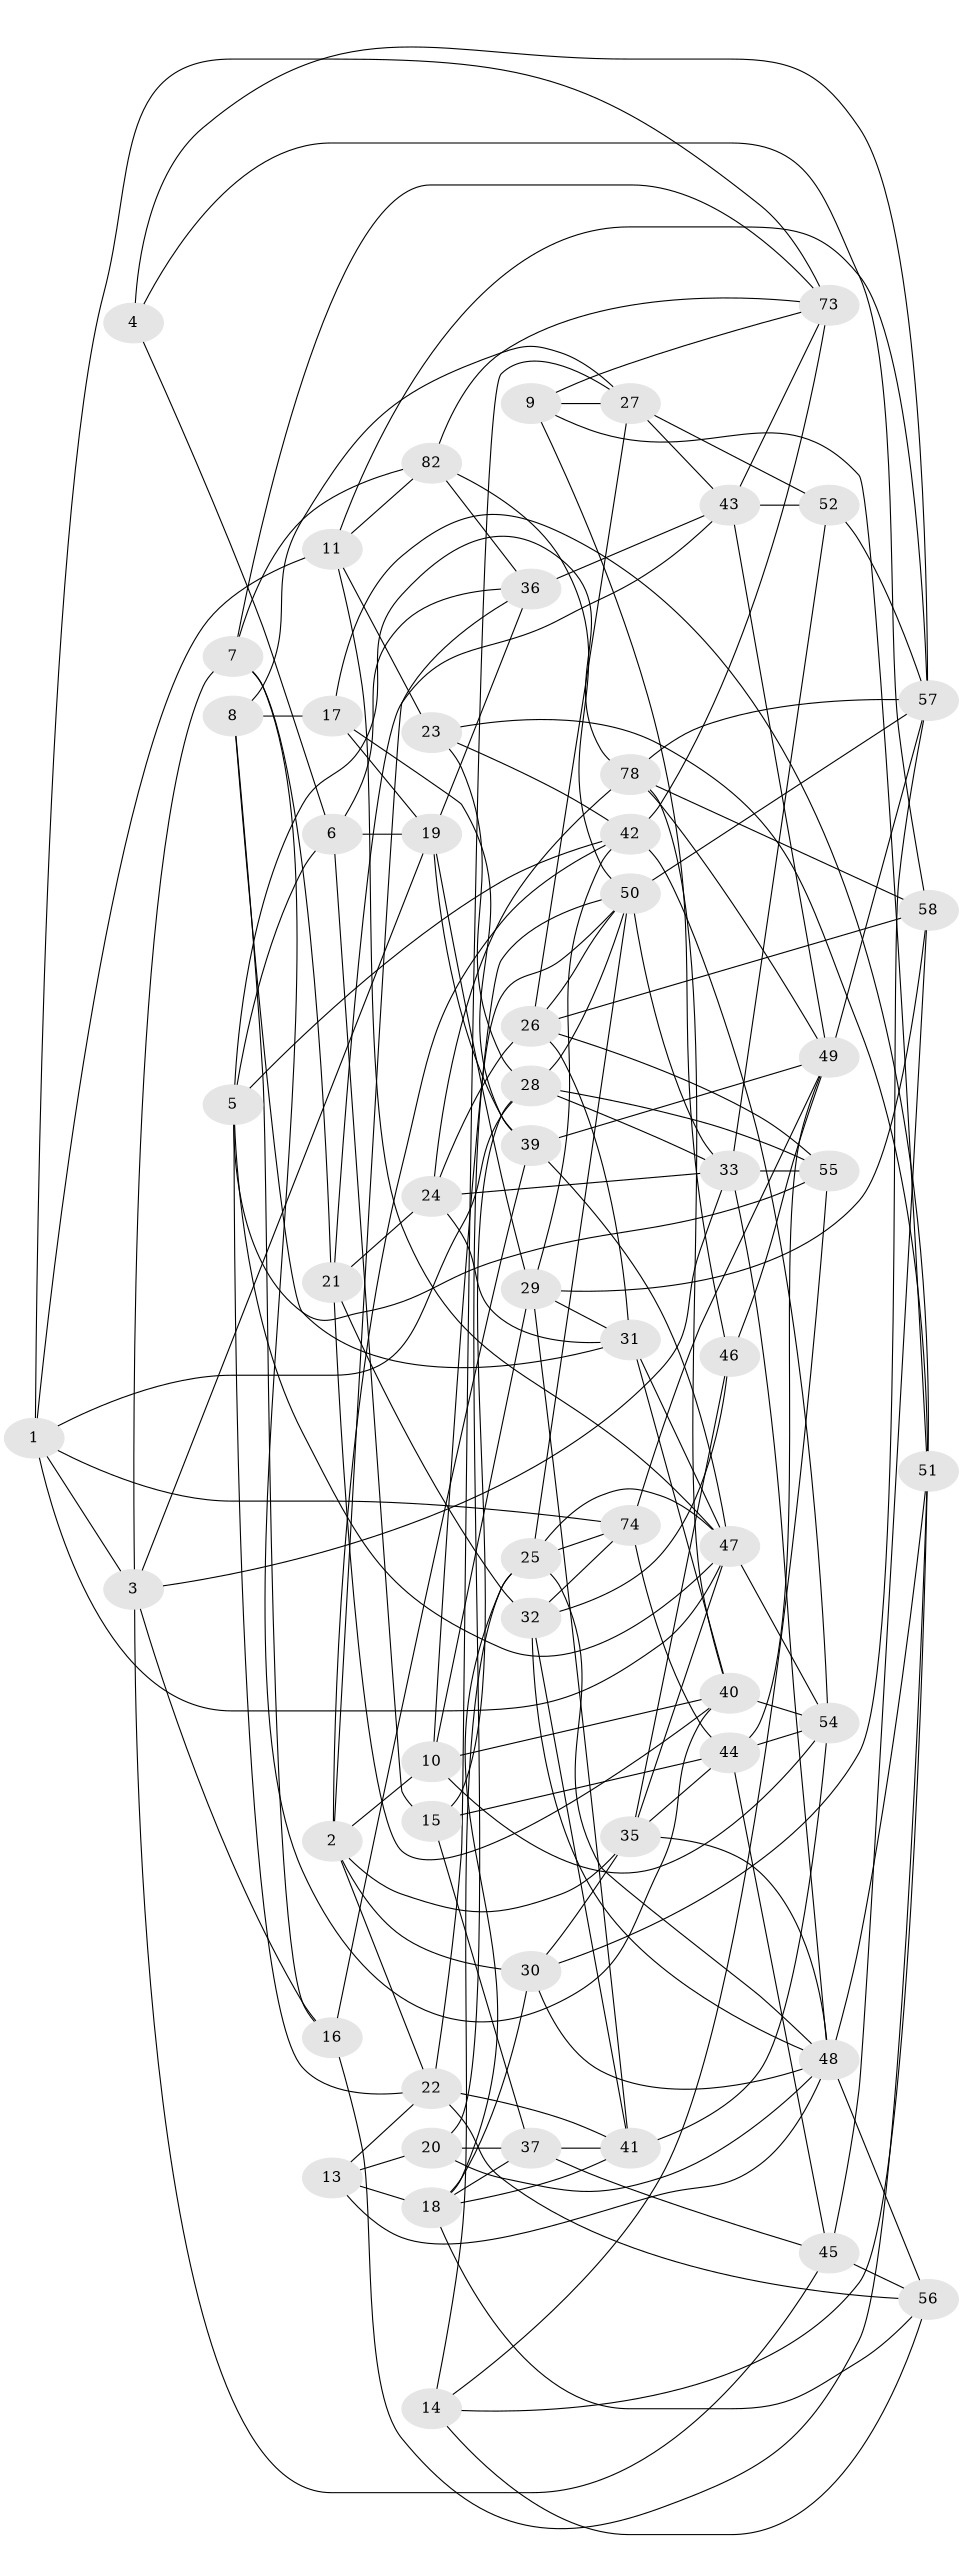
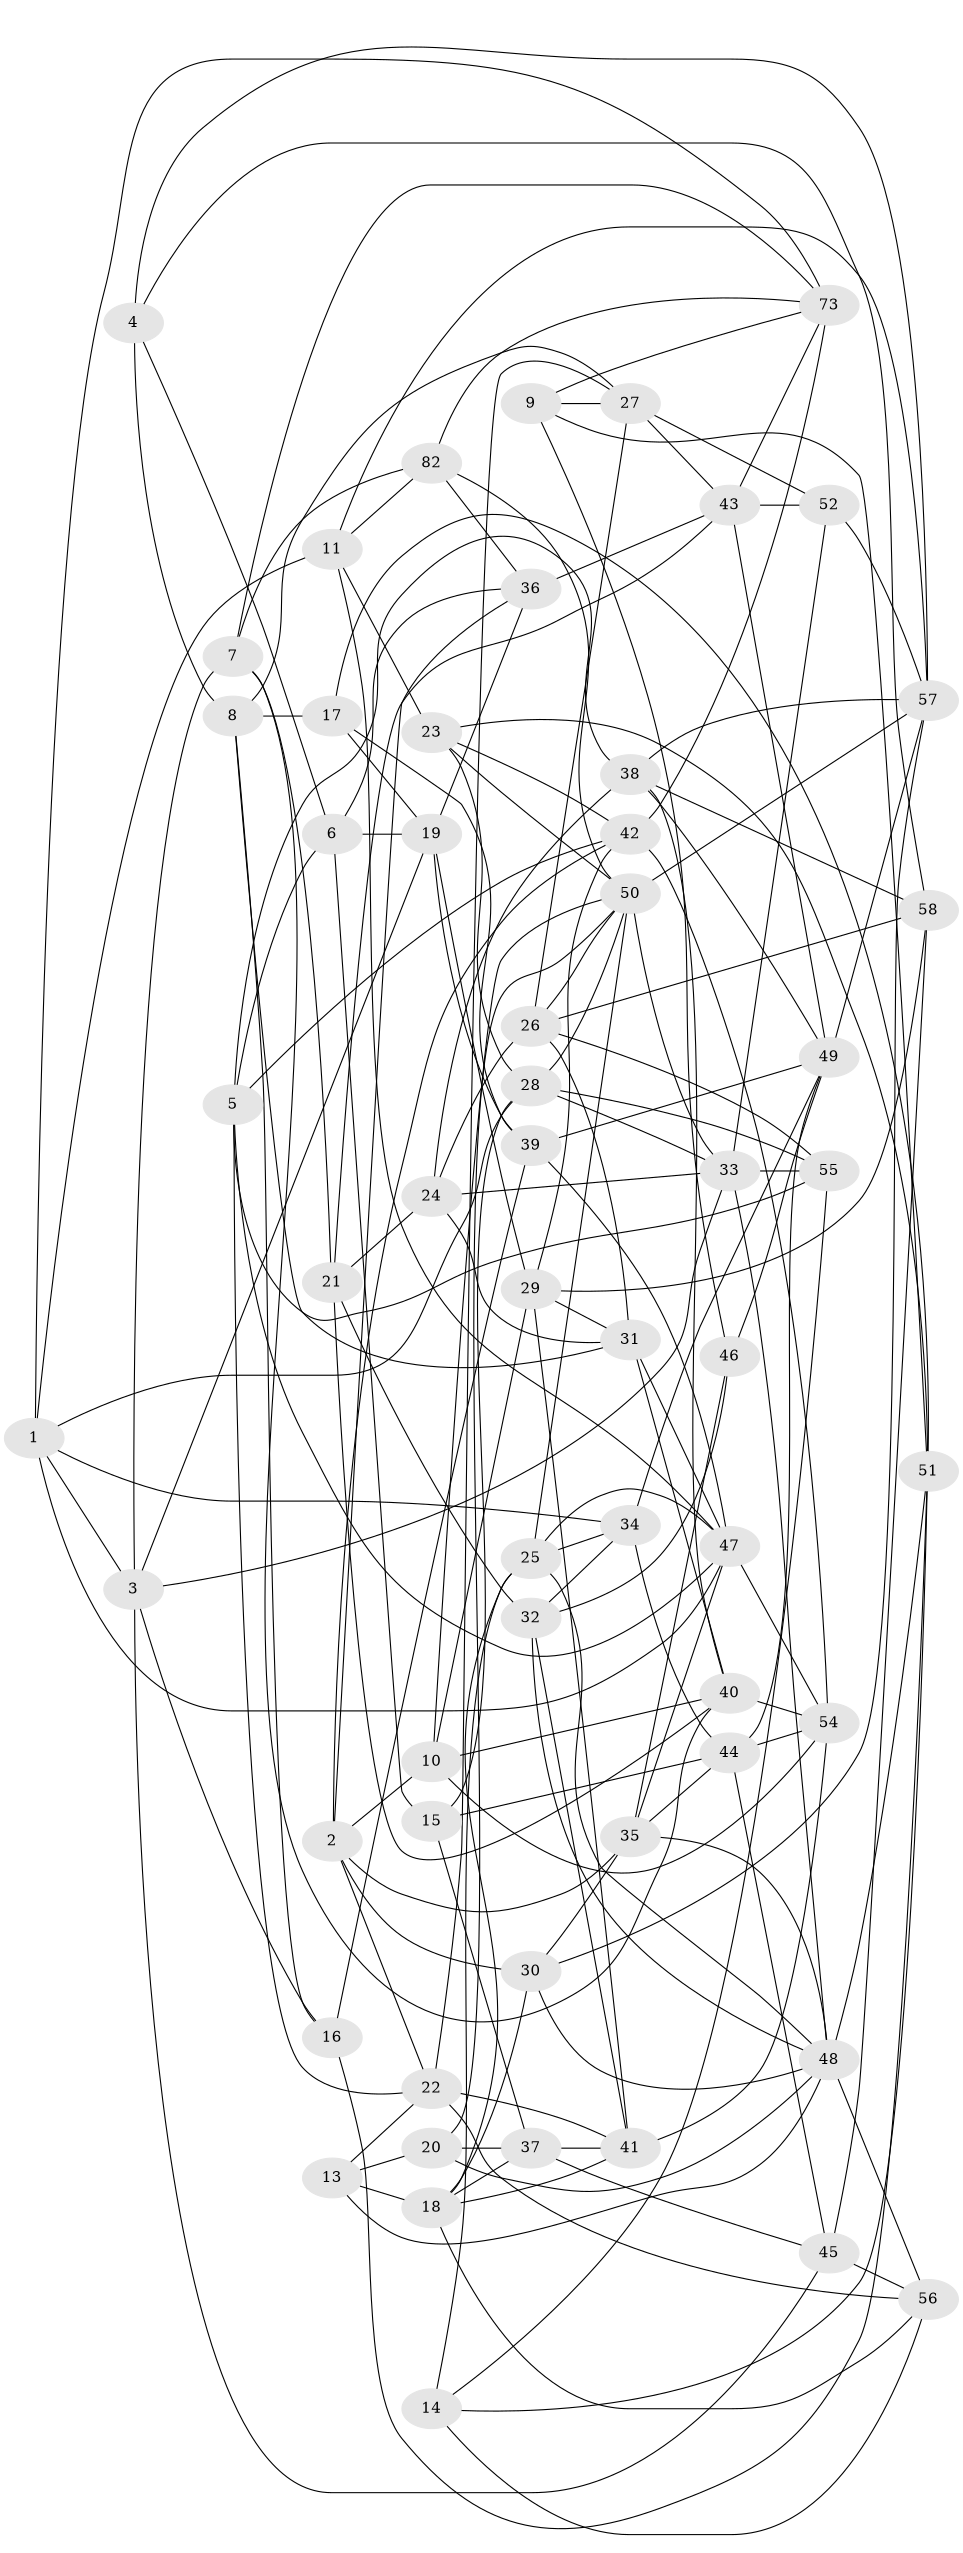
  graph {
    fontname="DejaVu Serif"
    rankdir=LR
    node [color=gray90 fontname="DejaVu Serif" style=filled]
    edge [fontname="DejaVu Serif" weight=1.0]
    1
    3
    11
    28
-   34 [label=74]
+   34
    47
    n7 [label=73]
    7
    16
    19
    33
    45
    57
    23
    n15 [label=82]
    55
    50
    44
    49
    54
    2
    10
    22
    30
    35
    36
    42
    40
    29
    27
    56
    41
    48
    46
    43
    21
    51
    39
    52
    58
    4
    6
    8
    15
    17
    31
    5
-   38 [label=78]
+   38
    37
    24
    32
    26
    9
    13
    18
    20
    25
    14
    1 -- 3
    1 -- 11
    1 -- 28
    1 -- 34
    1 -- 47
    1 -- n7
    3 -- 7
    3 -- 16
    3 -- 19
    3 -- 33
    3 -- 45
    11 -- 47
    11 -- 57
    11 -- 23
    11 -- n15 [weight=2.0]
    28 -- 33
    28 -- 55
    28 -- 50
    34 -- 44
    34 -- 49
    47 -- 54
    7 -- n7
    7 -- n15
    7 -- 40
    7 -- 21
    16 -- 51
    16 -- 39
    19 -- 36
    19 -- 29
    19 -- 39
    33 -- 55
    33 -- 48
    33 -- 52
    45 -- 56 [weight=2.0]
    45 -- 58
    23 -- 28
+   23 -- 50
    23 -- 42
    23 -- 51
    n15 -- n7
    n15 -- 50
    n15 -- 36
    50 -- 33
    50 -- 57
    44 -- 45
    44 -- 49
    44 -- 54
    49 -- 57
    2 -- 10
    2 -- 22
    2 -- 30 [weight=2.0]
    2 -- 35
    2 -- 36 [weight=2.0]
    2 -- 42
    10 -- 50 [weight=2.0]
    10 -- 54
    10 -- 40
    10 -- 29
    22 -- 27
    22 -- 56
    22 -- 41
    30 -- 57
    30 -- 35
    30 -- 48
    35 -- 47
    35 -- 44
    35 -- 48
    35 -- 46
    36 -- 43
    42 -- n7
    42 -- 54
    40 -- 54
    29 -- 42
    29 -- 41
    29 -- 58
    29 -- 31
    27 -- 43
    27 -- 52
    41 -- 54
    48 -- 56
    48 -- 51
    46 -- 49 [weight=2.0]
    43 -- n7
    43 -- 49
    43 -- 52
    21 -- 40
    21 -- 43
    21 -- 24
    21 -- 32 [weight=2.0]
    39 -- 47
    39 -- 49
    52 -- 57
    4 -- 57
    4 -- 58
    4 -- 6
+   4 -- 8
    6 -- 19
    6 -- 36
    6 -- 15
    8 -- 16
    8 -- 27
    8 -- 17 [weight=2.0]
    8 -- 31
    15 -- 28
    15 -- 44
    15 -- 37
    17 -- 19
    17 -- 51
    17 -- 39 [weight=2.0]
    31 -- 47
    31 -- 40
    5 -- 47
    5 -- 55
    5 -- 22
    5 -- 42
    5 -- 6
    5 -- 38
    38 -- 57
    38 -- 49
    38 -- 40
    38 -- 58
    37 -- 45
    37 -- 41
    24 -- 33
    24 -- 31
    24 -- 38
    24 -- 26
    32 -- 34
    32 -- 41
    32 -- 48
    32 -- 46
    26 -- 55
    26 -- 50
    26 -- 27
    26 -- 58
    26 -- 31
    9 -- n7
    9 -- 27
    9 -- 46
    9 -- 51
    13 -- 22
    13 -- 48
    13 -- 18
    13 -- 20
    18 -- 30
    18 -- 56
    18 -- 41
    18 -- 37
    18 -- 25
    20 -- 50
    20 -- 48 [weight=2.0]
    20 -- 37 [weight=2.0]
    25 -- 34
    25 -- 47
    25 -- 50
    25 -- 48
    14 -- 55
    14 -- 56
    14 -- 51
    14 -- 25
  }
